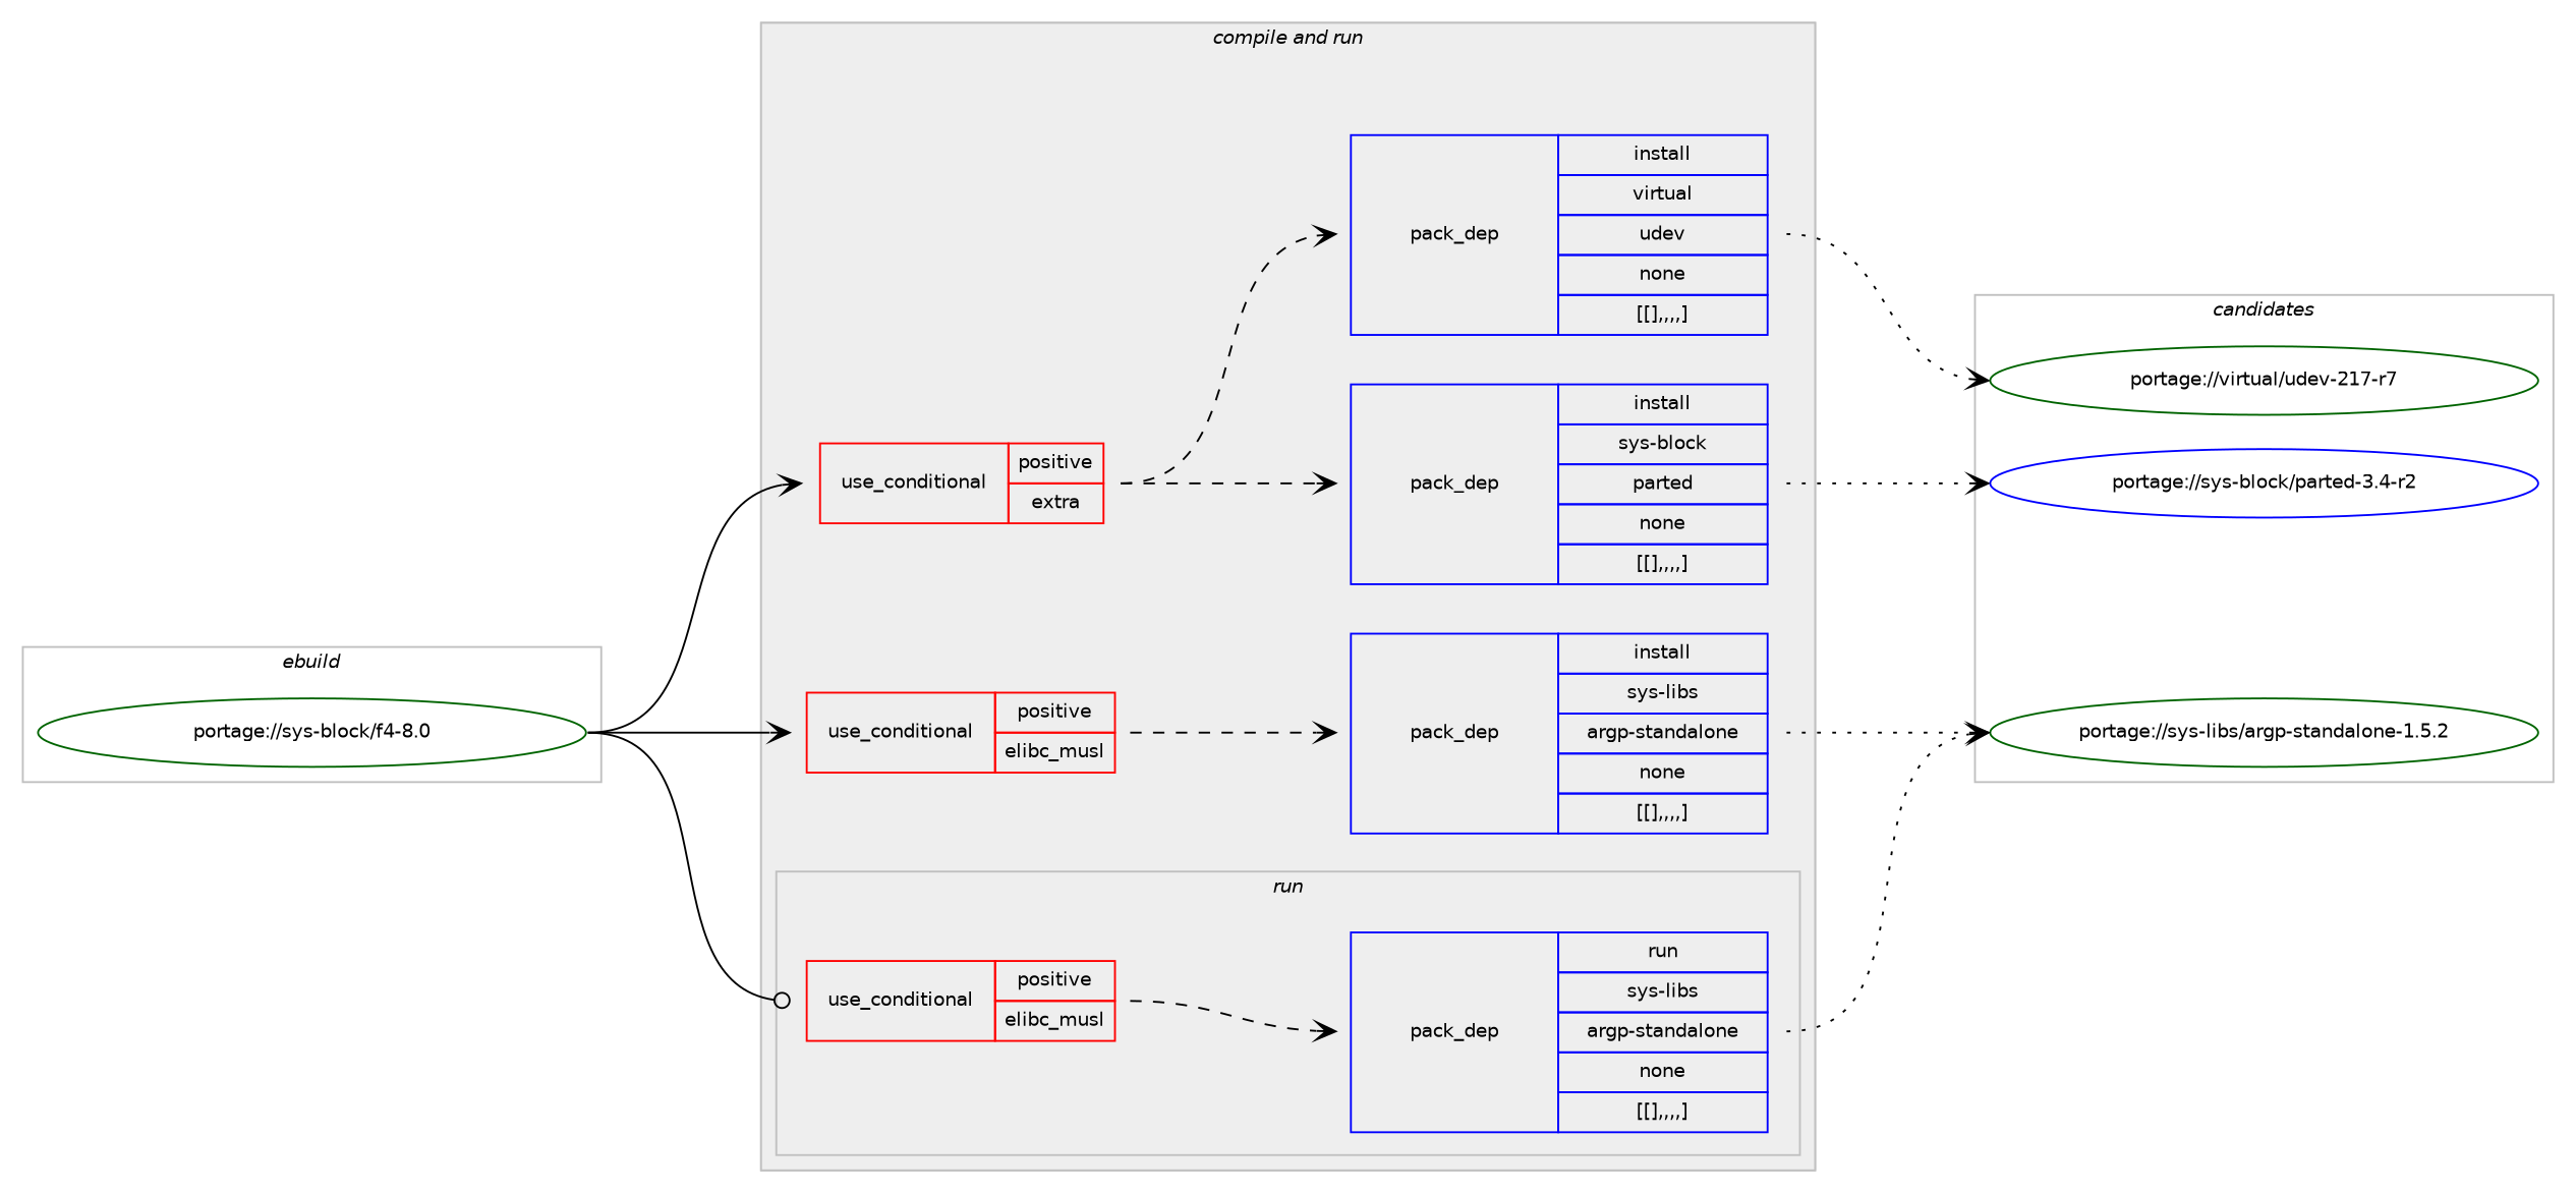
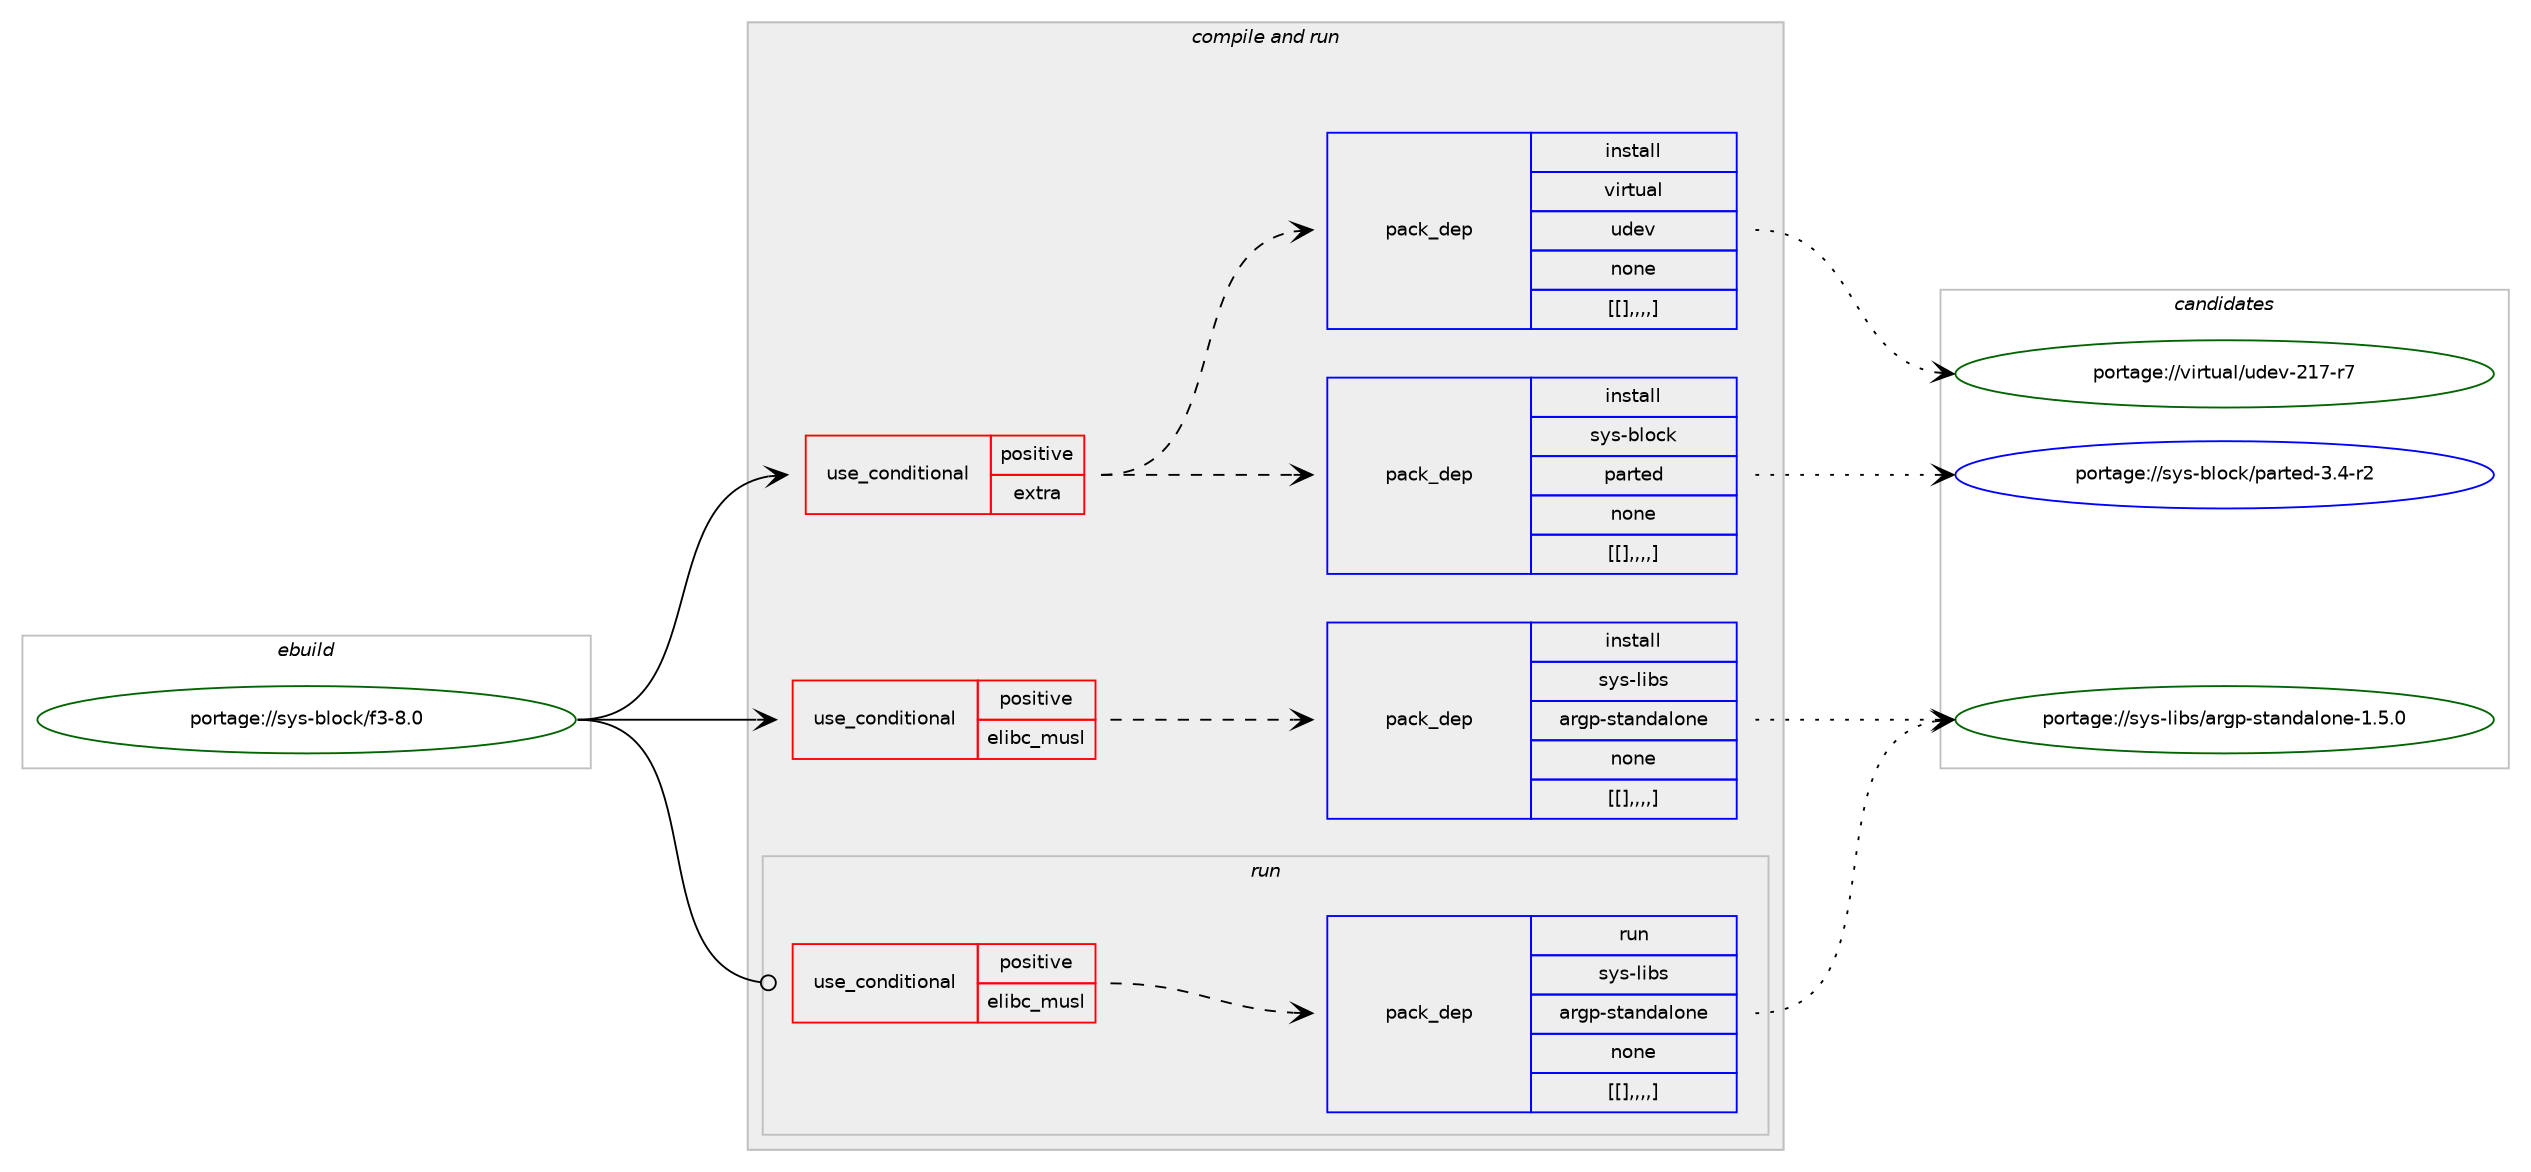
  digraph {
    compound=true
    concentrate=true
    fontname=Helvetica
    fontsize=10
    newrank=true
    rankdir=LR
    ranksep=1.5
    node [color=blue fontname=Helvetica fontsize=10 shape=none]
    edge [arrowhead=vee headport=w style=dotted tailport=e weight=20]
-   n1 [color=darkgreen label="portage://sys-block/f4-8.0" width=4 shape=""]
+   n1 [color=darkgreen label="portage://sys-block/f3-8.0" width=4 shape=""]
    n2 [label=<<TABLE BORDER="0" CELLBORDER="1" CELLSPACING="0" CELLPADDING="4" WIDTH="220"><TR><TD ROWSPAN="6" CELLPADDING="30">pack_dep</TD></TR><TR><TD WIDTH="110">install</TD></TR><TR><TD>sys-libs</TD></TR><TR><TD>argp-standalone</TD></TR><TR><TD>none</TD></TR><TR><TD>[[],,,,]</TD></TR></TABLE>>]
    n3 [color=red label=<<TABLE BORDER="0" CELLBORDER="1" CELLSPACING="0" CELLPADDING="4"><TR><TD ROWSPAN="3" CELLPADDING="10">use_conditional</TD></TR><TR><TD>positive</TD></TR><TR><TD>elibc_musl</TD></TR></TABLE>>]
    n4 [label=<<TABLE BORDER="0" CELLBORDER="1" CELLSPACING="0" CELLPADDING="4" WIDTH="220"><TR><TD ROWSPAN="6" CELLPADDING="30">pack_dep</TD></TR><TR><TD WIDTH="110">install</TD></TR><TR><TD>sys-block</TD></TR><TR><TD>parted</TD></TR><TR><TD>none</TD></TR><TR><TD>[[],,,,]</TD></TR></TABLE>>]
    n5 [label=<<TABLE BORDER="0" CELLBORDER="1" CELLSPACING="0" CELLPADDING="4" WIDTH="220"><TR><TD ROWSPAN="6" CELLPADDING="30">pack_dep</TD></TR><TR><TD WIDTH="110">install</TD></TR><TR><TD>virtual</TD></TR><TR><TD>udev</TD></TR><TR><TD>none</TD></TR><TR><TD>[[],,,,]</TD></TR></TABLE>>]
    n6 [color=red label=<<TABLE BORDER="0" CELLBORDER="1" CELLSPACING="0" CELLPADDING="4"><TR><TD ROWSPAN="3" CELLPADDING="10">use_conditional</TD></TR><TR><TD>positive</TD></TR><TR><TD>extra</TD></TR></TABLE>>]
    n7 [label=<<TABLE BORDER="0" CELLBORDER="1" CELLSPACING="0" CELLPADDING="4" WIDTH="220"><TR><TD ROWSPAN="6" CELLPADDING="30">pack_dep</TD></TR><TR><TD WIDTH="110">run</TD></TR><TR><TD>sys-libs</TD></TR><TR><TD>argp-standalone</TD></TR><TR><TD>none</TD></TR><TR><TD>[[],,,,]</TD></TR></TABLE>>]
    n8 [color=red label=<<TABLE BORDER="0" CELLBORDER="1" CELLSPACING="0" CELLPADDING="4"><TR><TD ROWSPAN="3" CELLPADDING="10">use_conditional</TD></TR><TR><TD>positive</TD></TR><TR><TD>elibc_musl</TD></TR></TABLE>>]
-   n9 [color=darkgreen label="portage://sys-libs/argp-standalone-1.5.2" width=4 shape=""]
+   n9 [color=darkgreen label="portage://sys-libs/argp-standalone-1.5.0" width=4 shape=""]
    n10 [label="portage://sys-block/parted-3.4-r2" width=4 shape=""]
    n11 [color=darkgreen label="portage://virtual/udev-217-r7" width=4 shape=""]
    subgraph cluster_1 {
      color=gray
      label=<<i>ebuild</i>>
      n1
    }
    subgraph cluster_2 {
      color=gray
      label=<<i>dependencies</i>>
      subgraph cluster_3 {
        color=gray
        fillcolor="#eeeeee"
        label=<<i>compile</i>>
        style=filled
        subgraph sub_4 {
          color=gray
          fillcolor="#eeeeee"
          label=<<i>compile</i>>
          style=filled
          n3
          subgraph sub_5 {
            color=gray
            fillcolor="#eeeeee"
            label=<<i>compile</i>>
            style=filled
            n2
          }
        }
        subgraph sub_6 {
          color=gray
          fillcolor="#eeeeee"
          label=<<i>compile</i>>
          style=filled
          n6
          subgraph sub_7 {
            color=gray
            fillcolor="#eeeeee"
            label=<<i>compile</i>>
            style=filled
            n4
          }
          subgraph sub_8 {
            color=gray
            fillcolor="#eeeeee"
            label=<<i>compile</i>>
            style=filled
            n5
          }
        }
      }
      subgraph cluster_9 {
        color=gray
        fillcolor="#eeeeee"
        label=<<i>compile and run</i>>
        style=filled
      }
      subgraph cluster_10 {
        color=gray
        fillcolor="#eeeeee"
        label=<<i>run</i>>
        style=filled
        subgraph sub_11 {
          color=gray
          fillcolor="#eeeeee"
          label=<<i>run</i>>
          style=filled
          n8
          subgraph sub_12 {
            color=gray
            fillcolor="#eeeeee"
            label=<<i>run</i>>
            style=filled
            n7
          }
        }
      }
    }
    subgraph cluster_13 {
      color=gray
      label=<<i>candidates</i>>
      rank=same
      subgraph sub_14 {
        color=black
        label=<<i>candidates</i>>
        nodesep=1
        rank=same
        n9
      }
      subgraph sub_15 {
        color=black
        label=<<i>candidates</i>>
        nodesep=1
        rank=same
        n10
      }
      subgraph sub_16 {
        color=black
        label=<<i>candidates</i>>
        nodesep=1
        rank=same
        n11
      }
      subgraph sub_17 {
        color=black
        label=<<i>candidates</i>>
        nodesep=1
        rank=same
        n9
      }
    }
    n1 -> n3 [style=solid]
    n1 -> n6 [style=solid]
    n1 -> n8 [arrowhead=odot style=solid]
    n2 -> n9 [weight=100]
    n3 -> n2 [style=dashed]
    n4 -> n10 [weight=100]
    n5 -> n11 [weight=100]
    n6 -> n4 [style=dashed]
    n6 -> n5 [style=dashed]
    n7 -> n9 [weight=100]
    n8 -> n7 [style=dashed]
  }
